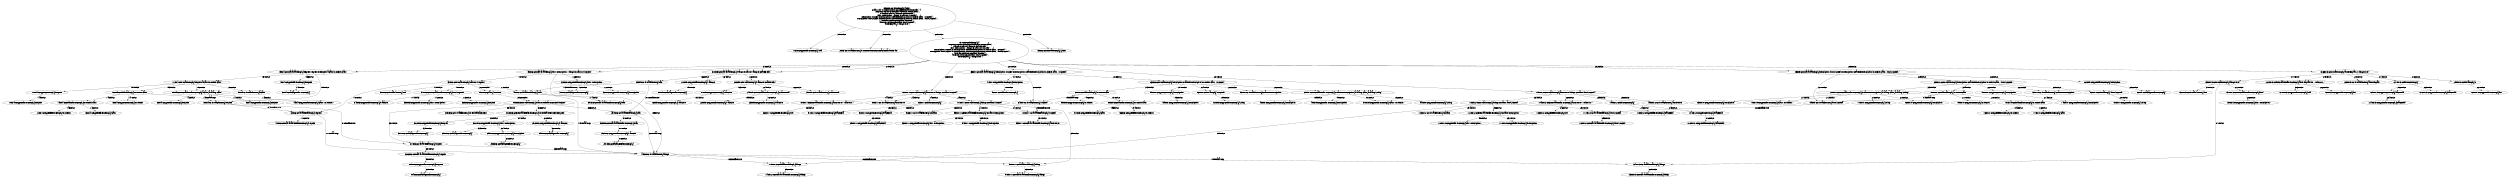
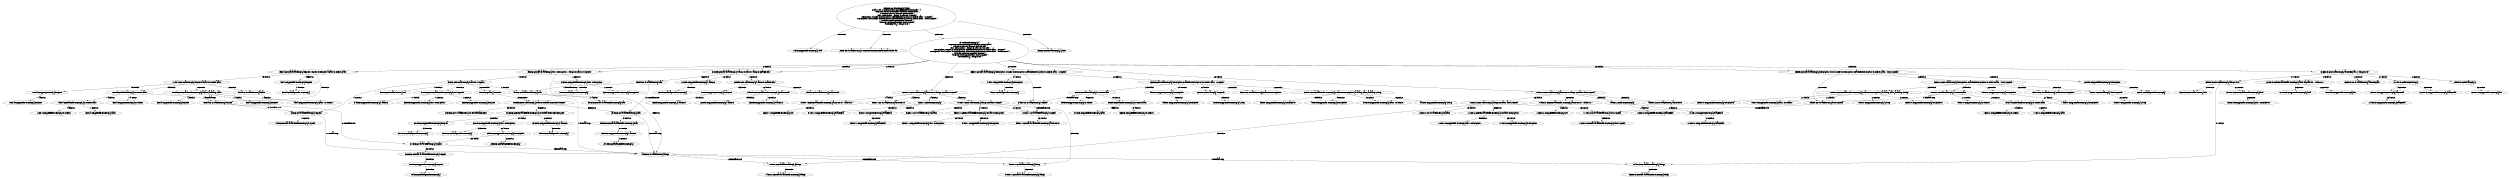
  digraph {
    node [shape=ellipse]
    n1 [label="1#L3:CtTypeReferenceImpl@void"]
    n2 [label="2#L3:CtVirtualElement@twoTestsNotRunComeBackInRandomOrder"]
    n3 [label="3#L4:CtPackageReferenceImpl@"]
    n4 [label="4#L4:CtTypeReferenceImpl@Request"]
    n5 [label="5#L4:CtTypeReferenceImpl@Request"]
    n6 [label="6#L4:CtTypeReferenceImpl@Request"]
    n7 [label="7#L4:CtTypeReferenceImpl@Class<TwoTests>"]
    n8 [label="8#L4:CtExecutableReferenceImpl@aClass(java.lang.Class)"]
    n9 [label="9#L4:CtVirtualElement@aClass"]
    n10 [label="10#L4:CtTypeReferenceImpl@Request"]
    n11 [label="11#L4:CtTypeAccessImpl@Request"]
    n12 [label="12#L4:CtTypeReferenceImpl@TwoTests"]
    n13 [label="13#L4:CtTypeReferenceImpl@Class"]
    n14 [label="14#L4:CtFieldReferenceImpl@TwoTests.class"]
    n15 [label="15#L4:CtTypeAccessImpl@TwoTests"]
    n16 [label="16#L4:CtFieldReadImpl@TwoTests.class"]
    n17 [label="18#L4:CtVirtualElement@request"]
    n18 [label="42#L6:CtVariableReadImpl@request"]
    n19 [label="307#L6:CtVariableReadImpl@request"]
    n20 [label="17#L4:CtInvocationImpl@Request.aClass(TwoTests.class)"]
    n21 [label="44#L6:CtVirtualElement@things"]
    n22 [label="41#L6:CtLocalVariableReferenceImpl@request"]
    n23 [label="306#L6:CtLocalVariableReferenceImpl@request"]
    n24 [label="19#L4:CtLocalVariableImpl@Request request = Request.aClass(TwoTests.class)"]
    n25 [label="20#L5:CtPackageReferenceImpl@"]
    n26 [label="21#L5:CtTypeReferenceImpl@MaxCore"]
    n27 [label="22#L5:CtTypeReferenceImpl@MaxCore"]
    n28 [label="23#L5:CtTypeReferenceImpl@MaxCore"]
    n29 [label="24#L5:CtExecutableReferenceImpl@createFresh()"]
    n30 [label="25#L5:CtVirtualElement@createFresh"]
    n31 [label="26#L5:CtTypeReferenceImpl@MaxCore"]
    n32 [label="27#L5:CtTypeAccessImpl@MaxCore"]
    n33 [label="28#L5:CtInvocationImpl@MaxCore.createFresh()"]
    n34 [label="29#L5:CtVirtualElement@max"]
    n35 [label="40#L6:CtVariableReadImpl@max"]
    n36 [label="294#L6:CtVariableReadImpl@max"]
    n37 [label="39#L6:CtLocalVariableReferenceImpl@max"]
    n38 [label="293#L6:CtLocalVariableReferenceImpl@max"]
    n39 [label="30#L5:CtLocalVariableImpl@MaxCore max = MaxCore.createFresh()"]
    n40 [label="31#L6:CtPackageReferenceImpl@"]
    n41 [label="32#L6:CtTypeReferenceImpl@Description"]
    n42 [label="33#L6:CtTypeReferenceImpl@List<Description>"]
    n43 [label="34#L6:CtTypeReferenceImpl@MaxCore"]
    n44 [label="35#L6:CtTypeReferenceImpl@List<Description>"]
    n45 [label="36#L6:CtTypeReferenceImpl@Request"]
    n46 [label="37#L6:CtExecutableReferenceImpl@sort(Request)"]
    n47 [label="38#L6:CtVirtualElement@sort"]
    n48 [label="98#L11:CtVariableReadImpl@things"]
    n49 [label="115#L12:CtVariableReadImpl@things"]
    n50 [label="134#L13:CtVariableReadImpl@things"]
    n51 [label="43#L6:CtInvocationImpl@max.sort(request)"]
    n52 [label="290#L6:Update@UPDATE"]
    n53 [label="308#L6:CtInvocationImpl@max.sortedLeavesForTest(request)"]
    n54 [label="97#L11:CtLocalVariableReferenceImpl@things"]
    n55 [label="114#L12:CtLocalVariableReferenceImpl@things"]
    n56 [label="133#L13:CtLocalVariableReferenceImpl@things"]
    n57 [label="45#L6:CtLocalVariableImpl@List<Description> things = max.sort(request)"]
-   n58 [label="46#L7:CtFieldReferenceImpl@"]
+   n58 [label="46#L7:CtPackageReferenceImpl@"]
    n59 [label="47#L7:CtTypeReferenceImpl@Description"]
    n60 [label="48#L8:CtTypeReferenceImpl@Description"]
    n61 [label="49#L8:CtTypeReferenceImpl@Description"]
    n62 [label="50#L8:CtTypeReferenceImpl@Class<TwoTests>"]
    n63 [label="51#L8:CtTypeReferenceImpl@String"]
    n64 [label="52#L8:CtExecutableReferenceImpl@createTestDescription(java.lang.Class,java.lang.String)"]
    n65 [label="53#L8:CtVirtualElement@createTestDescription"]
    n66 [label="54#L8:CtTypeReferenceImpl@Description"]
    n67 [label="55#L8:CtTypeAccessImpl@Description"]
    n68 [label="56#L8:CtTypeReferenceImpl@TwoTests"]
    n69 [label="57#L8:CtTypeReferenceImpl@Class"]
    n70 [label="58#L8:CtFieldReferenceImpl@TwoTests.class"]
    n71 [label="59#L8:CtTypeAccessImpl@TwoTests"]
    n72 [label="60#L8:CtFieldReadImpl@TwoTests.class"]
    n73 [label="64#L7:CtVirtualElement@succeed"]
    n74 [label="100#L11:CtVariableReadImpl@succeed"]
    n75 [label="61#L8:CtTypeReferenceImpl@String"]
    n76 [label="62#L8:CtLiteralImpl@\"succeed\""]
    n77 [label="63#L8:CtInvocationImpl@Description.createTestDescription(TwoTests.class, \"succeed\")"]
    n78 [label="99#L11:CtLocalVariableReferenceImpl@assertTrue"]
    n79 [label="65#L7:CtLocalVariableImpl@Description succeed = Description.createTestDescription(TwoTests.class, \"succeed\")"]
    n80 [label="66#L9:CtPackageReferenceImpl@"]
    n81 [label="67#L9:CtTypeReferenceImpl@Description"]
    n82 [label="68#L10:CtTypeReferenceImpl@Description"]
    n83 [label="69#L10:CtTypeReferenceImpl@Description"]
    n84 [label="70#L10:CtTypeReferenceImpl@Class<TwoTests>"]
    n85 [label="71#L10:CtTypeReferenceImpl@String"]
    n86 [label="72#L10:CtExecutableReferenceImpl@createTestDescription(java.lang.Class,java.lang.String)"]
    n87 [label="73#L10:CtVirtualElement@createTestDescription"]
    n88 [label="74#L10:CtTypeReferenceImpl@Description"]
    n89 [label="75#L10:CtTypeAccessImpl@Description"]
    n90 [label="76#L10:CtTypeReferenceImpl@TwoTests"]
    n91 [label="77#L10:CtTypeReferenceImpl@Class"]
    n92 [label="78#L10:CtFieldReferenceImpl@TwoTests.class"]
    n93 [label="79#L10:CtTypeAccessImpl@TwoTests"]
    n94 [label="80#L10:CtFieldReadImpl@TwoTests.class"]
    n95 [label="84#L9:CtVirtualElement@dontSucceed"]
    n96 [label="117#L12:CtVariableReadImpl@dontSucceed"]
    n97 [label="81#L10:CtTypeReferenceImpl@String"]
    n98 [label="82#L10:CtLiteralImpl@\"dontSucceed\""]
    n99 [label="83#L10:CtInvocationImpl@Description.createTestDescription(TwoTests.class, \"dontSucceed\")"]
    n100 [label="116#L12:CtLocalVariableReferenceImpl@dontSucceed"]
    n101 [label="85#L9:CtLocalVariableImpl@Description dontSucceed = Description.createTestDescription(TwoTests.class, \"dontSucceed\")"]
    n102 [label="86#L11:CtTypeReferenceImpl@null"]
    n103 [label="87#L11:CtExecutableReferenceImpl@assertTrue(<unknown>)"]
    n104 [label="88#L11:CtVirtualElement@assertTrue"]
    n105 [label="89#L11:CtTypeReferenceImpl@PlaceHold"]
    n106 [label="90#L11:CtTypeAccessImpl@PlaceHold"]
    n107 [label="91#L11:CtTypeReferenceImpl@PlaceHold"]
    n108 [label="92#L11:CtThisAccessImpl@"]
    n109 [label="93#L11:CtTypeReferenceImpl@List<Description>"]
    n110 [label="94#L11:CtTypeReferenceImpl@Description"]
    n111 [label="95#L11:CtExecutableReferenceImpl@contains(Description)"]
    n112 [label="96#L11:CtVirtualElement@contains"]
    n113 [label="101#L11:CtInvocationImpl@things.contains(succeed)"]
    n114 [label="102#L11:CtInvocationImpl@assertTrue(things.contains(succeed))"]
    n115 [label="103#L12:CtTypeReferenceImpl@null"]
    n116 [label="104#L12:CtExecutableReferenceImpl@assertTrue(<unknown>)"]
    n117 [label="105#L12:CtVirtualElement@assertTrue"]
    n118 [label="106#L12:CtTypeReferenceImpl@PlaceHold"]
    n119 [label="107#L12:CtTypeAccessImpl@PlaceHold"]
    n120 [label="108#L12:CtTypeReferenceImpl@PlaceHold"]
    n121 [label="109#L12:CtThisAccessImpl@"]
    n122 [label="110#L12:CtTypeReferenceImpl@List<Description>"]
    n123 [label="111#L12:CtTypeReferenceImpl@Description"]
    n124 [label="112#L12:CtExecutableReferenceImpl@contains(Description)"]
    n125 [label="113#L12:CtVirtualElement@contains"]
    n126 [label="118#L12:CtInvocationImpl@things.contains(dontSucceed)"]
    n127 [label="119#L12:CtInvocationImpl@assertTrue(things.contains(dontSucceed))"]
    n128 [label="120#L13:CtTypeReferenceImpl@int"]
    n129 [label="121#L13:CtTypeReferenceImpl@null"]
    n130 [label="122#L13:CtExecutableReferenceImpl@assertEquals(int,<unknown>)"]
    n131 [label="123#L13:CtVirtualElement@assertEquals"]
    n132 [label="124#L13:CtTypeReferenceImpl@PlaceHold"]
    n133 [label="125#L13:CtTypeAccessImpl@PlaceHold"]
    n134 [label="126#L13:CtTypeReferenceImpl@PlaceHold"]
    n135 [label="127#L13:CtThisAccessImpl@"]
    n136 [label="128#L13:CtTypeReferenceImpl@int"]
    n137 [label="129#L13:CtLiteralImpl@2"]
    n138 [label="130#L13:CtTypeReferenceImpl@List<Description>"]
    n139 [label="131#L13:CtExecutableReferenceImpl@size()"]
    n140 [label="132#L13:CtVirtualElement@size"]
    n141 [label="135#L13:CtInvocationImpl@things.size()"]
    n142 [label="136#L13:CtInvocationImpl@assertEquals(2, things.size())"]
    n143 [label="137#L3:CtBlockImpl@\{\n    Request request = Request.aClass(TwoTests.class);\n    MaxCore max = MaxCore.createFresh();\n    List<Description> things = max.sort(request);\n    Description succeed = Description.createTestDescription(TwoTests.class, \"succeed\");\n    Description dontSucceed = Description.createTestDescription(TwoTests.class, \"dontSucceed\");\n    assertTrue(things.contains(succeed));\n    assertTrue(things.contains(dontSucceed));\n    assertEquals(2, things.size());\n\}"]
    n144 [label="138#L2:CtAnnotationImpl@@Test"]
    n145 [label="139#L3:CtMethodImpl@@Test\npublic void twoTestsNotRunComeBackInRandomOrder() \{\n    Request request = Request.aClass(TwoTests.class);\n    MaxCore max = MaxCore.createFresh();\n    List<Description> things = max.sort(request);\n    Description succeed = Description.createTestDescription(TwoTests.class, \"succeed\");\n    Description dontSucceed = Description.createTestDescription(TwoTests.class, \"dontSucceed\");\n    assertTrue(things.contains(succeed));\n    assertTrue(things.contains(dontSucceed));\n    assertEquals(2, things.size());\n\}"]
    n146 [label="303#L6:CtExecutableReferenceImpl@sortedLeavesForTest(Request)"]
    n147 [label="309#L6:CtVirtualElement@sortedLeavesForTest"]
    n148 [label="291#L6:CtPackageReferenceImpl@"]
    n149 [label="292#L6:CtTypeReferenceImpl@MaxCore"]
    n150 [label="295#L6:CtPackageReferenceImpl@"]
    n151 [label="296#L6:CtTypeReferenceImpl@MaxCore"]
    n152 [label="297#L6:CtPackageReferenceImpl@"]
    n153 [label="298#L6:CtPackageReferenceImpl@"]
    n154 [label="299#L6:CtTypeReferenceImpl@Description"]
    n155 [label="300#L6:CtTypeReferenceImpl@List<Description>"]
    n156 [label="301#L6:CtPackageReferenceImpl@"]
    n157 [label="302#L6:CtTypeReferenceImpl@Request"]
    n158 [label="304#L6:CtPackageReferenceImpl@"]
    n159 [label="305#L6:CtTypeReferenceImpl@Request"]
    n4 -> n3 [label="140#AST"]
    n8 -> n5 [label="141#AST"]
    n8 -> n6 [label="142#AST"]
    n8 -> n7 [label="143#AST"]
    n11 -> n10 [label="144#AST"]
    n14 -> n12 [label="145#AST"]
    n14 -> n13 [label="146#AST"]
    n16 -> n14 [label="148#AST"]
    n16 -> n15 [label="147#AST"]
    n16 -> n17 [label="149#Data Dep"]
    n17 -> n18 [label="154#Define-Use"]
    n17 -> n19 [label="310#Define-Use"]
    n18 -> n21 [label="177#Data Dep"]
    n18 -> n22 [label="176#AST"]
    n19 -> n21 [label="333#Data Dep"]
    n19 -> n23 [label="331#AST"]
    n20 -> n8 [label="152#AST"]
    n20 -> n9 [label="150#AST"]
    n20 -> n11 [label="151#AST"]
    n20 -> n16 [label="153#AST"]
    n21 -> n48 [label="182#Define-Use"]
    n21 -> n49 [label="183#Define-Use"]
    n21 -> n50 [label="198#Data Dep"]
    n23 -> n159 [label="330#AST"]
    n24 -> n4 [label="156#AST"]
    n24 -> n17 [label="155#AST"]
    n24 -> n20 [label="157#AST"]
    n26 -> n25 [label="158#AST"]
    n29 -> n27 [label="159#AST"]
    n29 -> n28 [label="160#AST"]
    n32 -> n31 [label="161#AST"]
    n33 -> n29 [label="164#AST"]
    n33 -> n30 [label="162#AST"]
    n33 -> n32 [label="163#AST"]
    n34 -> n35 [label="165#Define-Use"]
    n34 -> n36 [label="311#Define-Use"]
    n35 -> n21 [label="175#Data Dep"]
    n35 -> n37 [label="174#AST"]
    n36 -> n21 [label="320#Data Dep"]
    n36 -> n38 [label="318#AST"]
    n38 -> n149 [label="317#AST"]
    n39 -> n26 [label="167#AST"]
    n39 -> n33 [label="168#AST"]
    n39 -> n34 [label="166#AST"]
    n42 -> n40 [label="169#AST"]
    n42 -> n41 [label="170#AST"]
    n46 -> n43 [label="171#AST"]
    n46 -> n44 [label="172#AST"]
    n46 -> n45 [label="173#AST"]
    n48 -> n54 [label="236#AST"]
    n49 -> n55 [label="252#AST"]
    n50 -> n56 [label="269#AST"]
    n51 -> n18 [label="181#AST"]
    n51 -> n35 [label="179#AST"]
    n51 -> n46 [label="180#AST"]
    n51 -> n47 [label="178#AST"]
    n51 -> n52 [label="312#Action"]
    n52 -> n53 [label="315#Action"]
-   n53 -> n19 [label="337#AST"]
+   n154 -> n19 [label="337#AST"]
    n53 -> n36 [label="335#AST"]
    n53 -> n146 [label="336#AST"]
    n53 -> n147 [label="334#AST"]
    n57 -> n21 [label="185#AST"]
    n57 -> n42 [label="186#AST"]
    n57 -> n51 [label="187#AST"]
    n59 -> n58 [label="188#AST"]
    n64 -> n60 [label="189#AST"]
    n64 -> n61 [label="190#AST"]
    n64 -> n62 [label="191#AST"]
    n64 -> n63 [label="192#AST"]
    n67 -> n66 [label="193#AST"]
    n70 -> n68 [label="194#AST"]
    n70 -> n69 [label="195#AST"]
    n72 -> n70 [label="197#AST"]
    n72 -> n71 [label="196#AST"]
    n72 -> n73 [label="198#Data Dep"]
    n73 -> n74 [label="205#Define-Use"]
    n74 -> n78 [label="237#AST"]
    n76 -> n75 [label="199#AST"]
    n77 -> n64 [label="202#AST"]
    n77 -> n65 [label="200#AST"]
    n77 -> n67 [label="201#AST"]
    n77 -> n72 [label="203#AST"]
    n77 -> n76 [label="204#AST"]
    n79 -> n59 [label="207#AST"]
    n79 -> n73 [label="206#AST"]
    n79 -> n77 [label="208#AST"]
    n81 -> n80 [label="209#AST"]
    n86 -> n82 [label="210#AST"]
    n86 -> n83 [label="211#AST"]
    n86 -> n84 [label="212#AST"]
    n86 -> n85 [label="213#AST"]
    n89 -> n88 [label="214#AST"]
    n92 -> n90 [label="215#AST"]
    n92 -> n91 [label="216#AST"]
    n94 -> n92 [label="218#AST"]
    n94 -> n93 [label="217#AST"]
    n94 -> n95 [label="219#Data Dep"]
    n95 -> n96 [label="226#Define-Use"]
    n96 -> n100 [label="253#AST"]
    n98 -> n97 [label="220#AST"]
    n99 -> n86 [label="223#AST"]
    n99 -> n87 [label="221#AST"]
    n99 -> n89 [label="222#AST"]
    n99 -> n94 [label="224#AST"]
    n99 -> n98 [label="225#AST"]
    n101 -> n81 [label="228#AST"]
    n101 -> n95 [label="227#AST"]
    n101 -> n99 [label="229#AST"]
    n103 -> n102 [label="230#AST"]
    n106 -> n105 [label="231#AST"]
    n108 -> n106 [label="233#AST"]
    n108 -> n107 [label="232#AST"]
    n111 -> n109 [label="234#AST"]
    n111 -> n110 [label="235#AST"]
    n113 -> n48 [label="239#AST"]
    n113 -> n74 [label="241#AST"]
    n113 -> n111 [label="240#AST"]
    n113 -> n112 [label="238#AST"]
    n114 -> n103 [label="244#AST"]
    n114 -> n104 [label="242#AST"]
    n114 -> n108 [label="243#AST"]
    n114 -> n113 [label="245#AST"]
    n116 -> n115 [label="246#AST"]
    n119 -> n118 [label="216#AST"]
    n121 -> n119 [label="249#AST"]
    n121 -> n120 [label="248#AST"]
    n124 -> n122 [label="250#AST"]
    n124 -> n123 [label="251#AST"]
    n126 -> n49 [label="255#AST"]
    n126 -> n96 [label="257#AST"]
    n126 -> n124 [label="256#AST"]
    n126 -> n125 [label="254#AST"]
    n127 -> n116 [label="260#AST"]
    n127 -> n117 [label="258#AST"]
    n127 -> n121 [label="259#AST"]
    n127 -> n126 [label="261#AST"]
    n130 -> n128 [label="262#AST"]
    n130 -> n129 [label="263#AST"]
    n133 -> n132 [label="264#AST"]
    n135 -> n133 [label="266#AST"]
    n135 -> n134 [label="265#AST"]
    n137 -> n136 [label="267#AST"]
    n139 -> n138 [label="268#AST"]
    n141 -> n50 [label="271#AST"]
    n141 -> n139 [label="272#AST"]
    n141 -> n140 [label="270#AST"]
    n142 -> n130 [label="275#AST"]
    n142 -> n131 [label="273#AST"]
    n142 -> n135 [label="274#AST"]
    n142 -> n137 [label="276#AST"]
    n142 -> n141 [label="277#AST"]
    n143 -> n24 [label="278#AST"]
    n143 -> n39 [label="279#AST"]
    n143 -> n57 [label="280#AST"]
    n143 -> n79 [label="281#AST"]
    n143 -> n101 [label="282#AST"]
    n143 -> n114 [label="283#AST"]
    n143 -> n127 [label="284#AST"]
    n143 -> n142 [label="285#AST"]
    n145 -> n1 [label="288#AST"]
    n145 -> n2 [label="286#AST"]
    n145 -> n143 [label="289#AST"]
    n145 -> n144 [label="287#AST"]
    n146 -> n151 [label="326#AST"]
    n146 -> n155 [label="327#AST"]
    n146 -> n157 [label="328#AST"]
    n149 -> n148 [label="316#AST"]
    n151 -> n150 [label="321#AST"]
    n154 -> n153 [label="322#AST"]
    n155 -> n152 [label="323#AST"]
    n155 -> n154 [label="324#AST"]
    n157 -> n156 [label="325#AST"]
    n159 -> n158 [label="329#AST"]
  }
